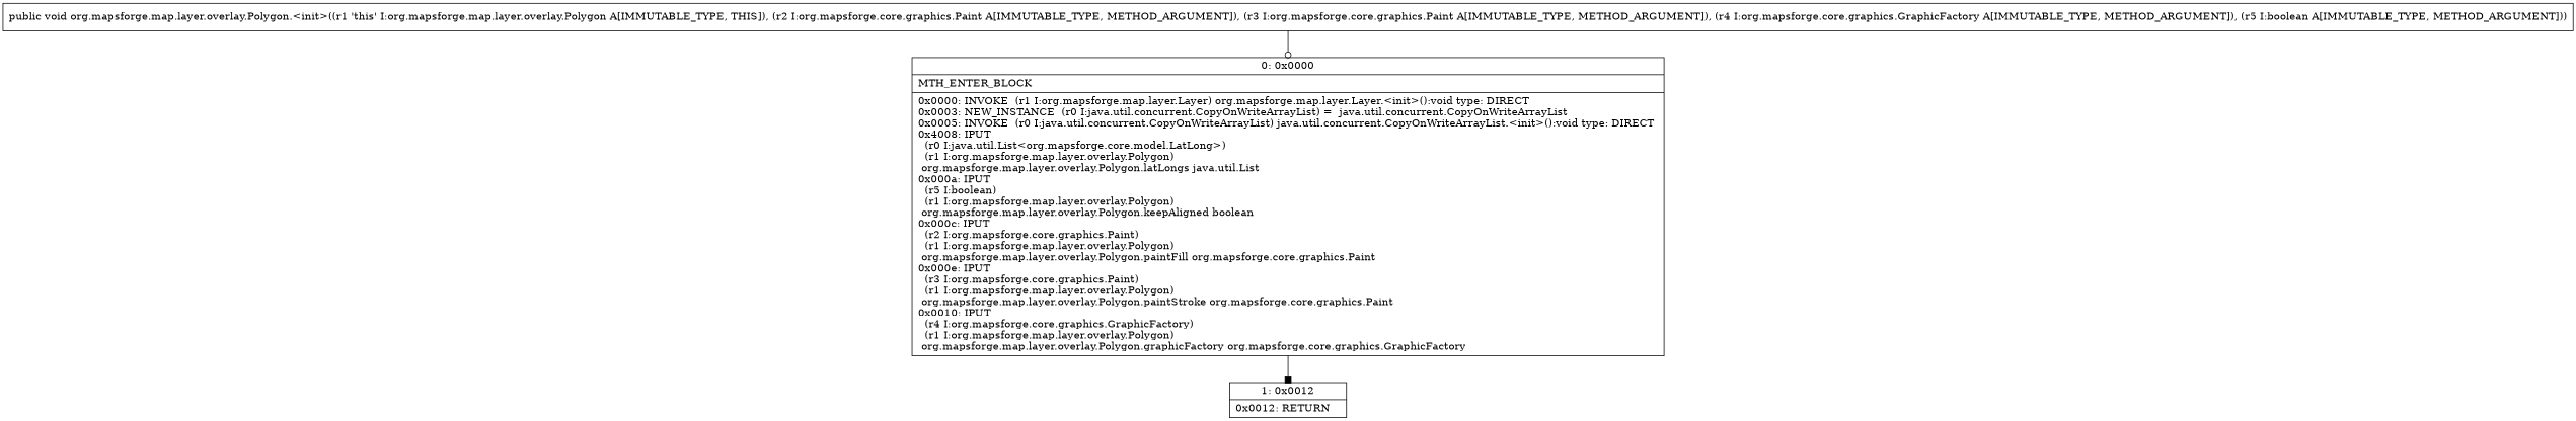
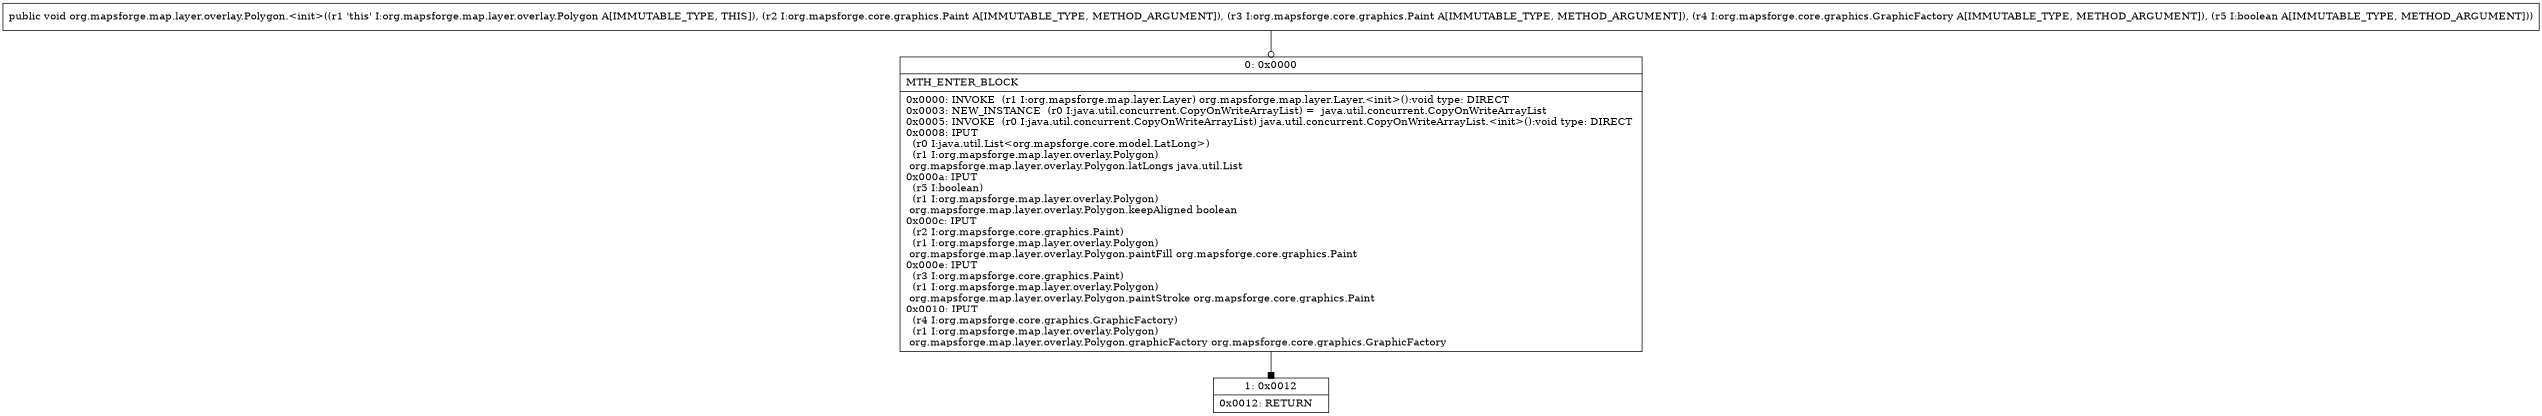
  digraph {
    node [shape=record color=black]
-   n1 [label="{0\:\ 0x0000|MTH_ENTER_BLOCK\l|0x0000: INVOKE  (r1 I:org.mapsforge.map.layer.Layer) org.mapsforge.map.layer.Layer.\<init\>():void type: DIRECT \l0x0003: NEW_INSTANCE  (r0 I:java.util.concurrent.CopyOnWriteArrayList) =  java.util.concurrent.CopyOnWriteArrayList \l0x0005: INVOKE  (r0 I:java.util.concurrent.CopyOnWriteArrayList) java.util.concurrent.CopyOnWriteArrayList.\<init\>():void type: DIRECT \l0x4008: IPUT  \l  (r0 I:java.util.List\<org.mapsforge.core.model.LatLong\>)\l  (r1 I:org.mapsforge.map.layer.overlay.Polygon)\l org.mapsforge.map.layer.overlay.Polygon.latLongs java.util.List \l0x000a: IPUT  \l  (r5 I:boolean)\l  (r1 I:org.mapsforge.map.layer.overlay.Polygon)\l org.mapsforge.map.layer.overlay.Polygon.keepAligned boolean \l0x000c: IPUT  \l  (r2 I:org.mapsforge.core.graphics.Paint)\l  (r1 I:org.mapsforge.map.layer.overlay.Polygon)\l org.mapsforge.map.layer.overlay.Polygon.paintFill org.mapsforge.core.graphics.Paint \l0x000e: IPUT  \l  (r3 I:org.mapsforge.core.graphics.Paint)\l  (r1 I:org.mapsforge.map.layer.overlay.Polygon)\l org.mapsforge.map.layer.overlay.Polygon.paintStroke org.mapsforge.core.graphics.Paint \l0x0010: IPUT  \l  (r4 I:org.mapsforge.core.graphics.GraphicFactory)\l  (r1 I:org.mapsforge.map.layer.overlay.Polygon)\l org.mapsforge.map.layer.overlay.Polygon.graphicFactory org.mapsforge.core.graphics.GraphicFactory \l}"]
+   n1 [label="{0\:\ 0x0000|MTH_ENTER_BLOCK\l|0x0000: INVOKE  (r1 I:org.mapsforge.map.layer.Layer) org.mapsforge.map.layer.Layer.\<init\>():void type: DIRECT \l0x0003: NEW_INSTANCE  (r0 I:java.util.concurrent.CopyOnWriteArrayList) =  java.util.concurrent.CopyOnWriteArrayList \l0x0005: INVOKE  (r0 I:java.util.concurrent.CopyOnWriteArrayList) java.util.concurrent.CopyOnWriteArrayList.\<init\>():void type: DIRECT \l0x0008: IPUT  \l  (r0 I:java.util.List\<org.mapsforge.core.model.LatLong\>)\l  (r1 I:org.mapsforge.map.layer.overlay.Polygon)\l org.mapsforge.map.layer.overlay.Polygon.latLongs java.util.List \l0x000a: IPUT  \l  (r5 I:boolean)\l  (r1 I:org.mapsforge.map.layer.overlay.Polygon)\l org.mapsforge.map.layer.overlay.Polygon.keepAligned boolean \l0x000c: IPUT  \l  (r2 I:org.mapsforge.core.graphics.Paint)\l  (r1 I:org.mapsforge.map.layer.overlay.Polygon)\l org.mapsforge.map.layer.overlay.Polygon.paintFill org.mapsforge.core.graphics.Paint \l0x000e: IPUT  \l  (r3 I:org.mapsforge.core.graphics.Paint)\l  (r1 I:org.mapsforge.map.layer.overlay.Polygon)\l org.mapsforge.map.layer.overlay.Polygon.paintStroke org.mapsforge.core.graphics.Paint \l0x0010: IPUT  \l  (r4 I:org.mapsforge.core.graphics.GraphicFactory)\l  (r1 I:org.mapsforge.map.layer.overlay.Polygon)\l org.mapsforge.map.layer.overlay.Polygon.graphicFactory org.mapsforge.core.graphics.GraphicFactory \l}"]
    n2 [label="{1\:\ 0x0012|0x0012: RETURN   \l}"]
    n3 [label="{public void org.mapsforge.map.layer.overlay.Polygon.\<init\>((r1 'this' I:org.mapsforge.map.layer.overlay.Polygon A[IMMUTABLE_TYPE, THIS]), (r2 I:org.mapsforge.core.graphics.Paint A[IMMUTABLE_TYPE, METHOD_ARGUMENT]), (r3 I:org.mapsforge.core.graphics.Paint A[IMMUTABLE_TYPE, METHOD_ARGUMENT]), (r4 I:org.mapsforge.core.graphics.GraphicFactory A[IMMUTABLE_TYPE, METHOD_ARGUMENT]), (r5 I:boolean A[IMMUTABLE_TYPE, METHOD_ARGUMENT])) }"]
    n1 -> n2 [arrowhead=box]
    n3 -> n1 [arrowhead=odot]
  }
